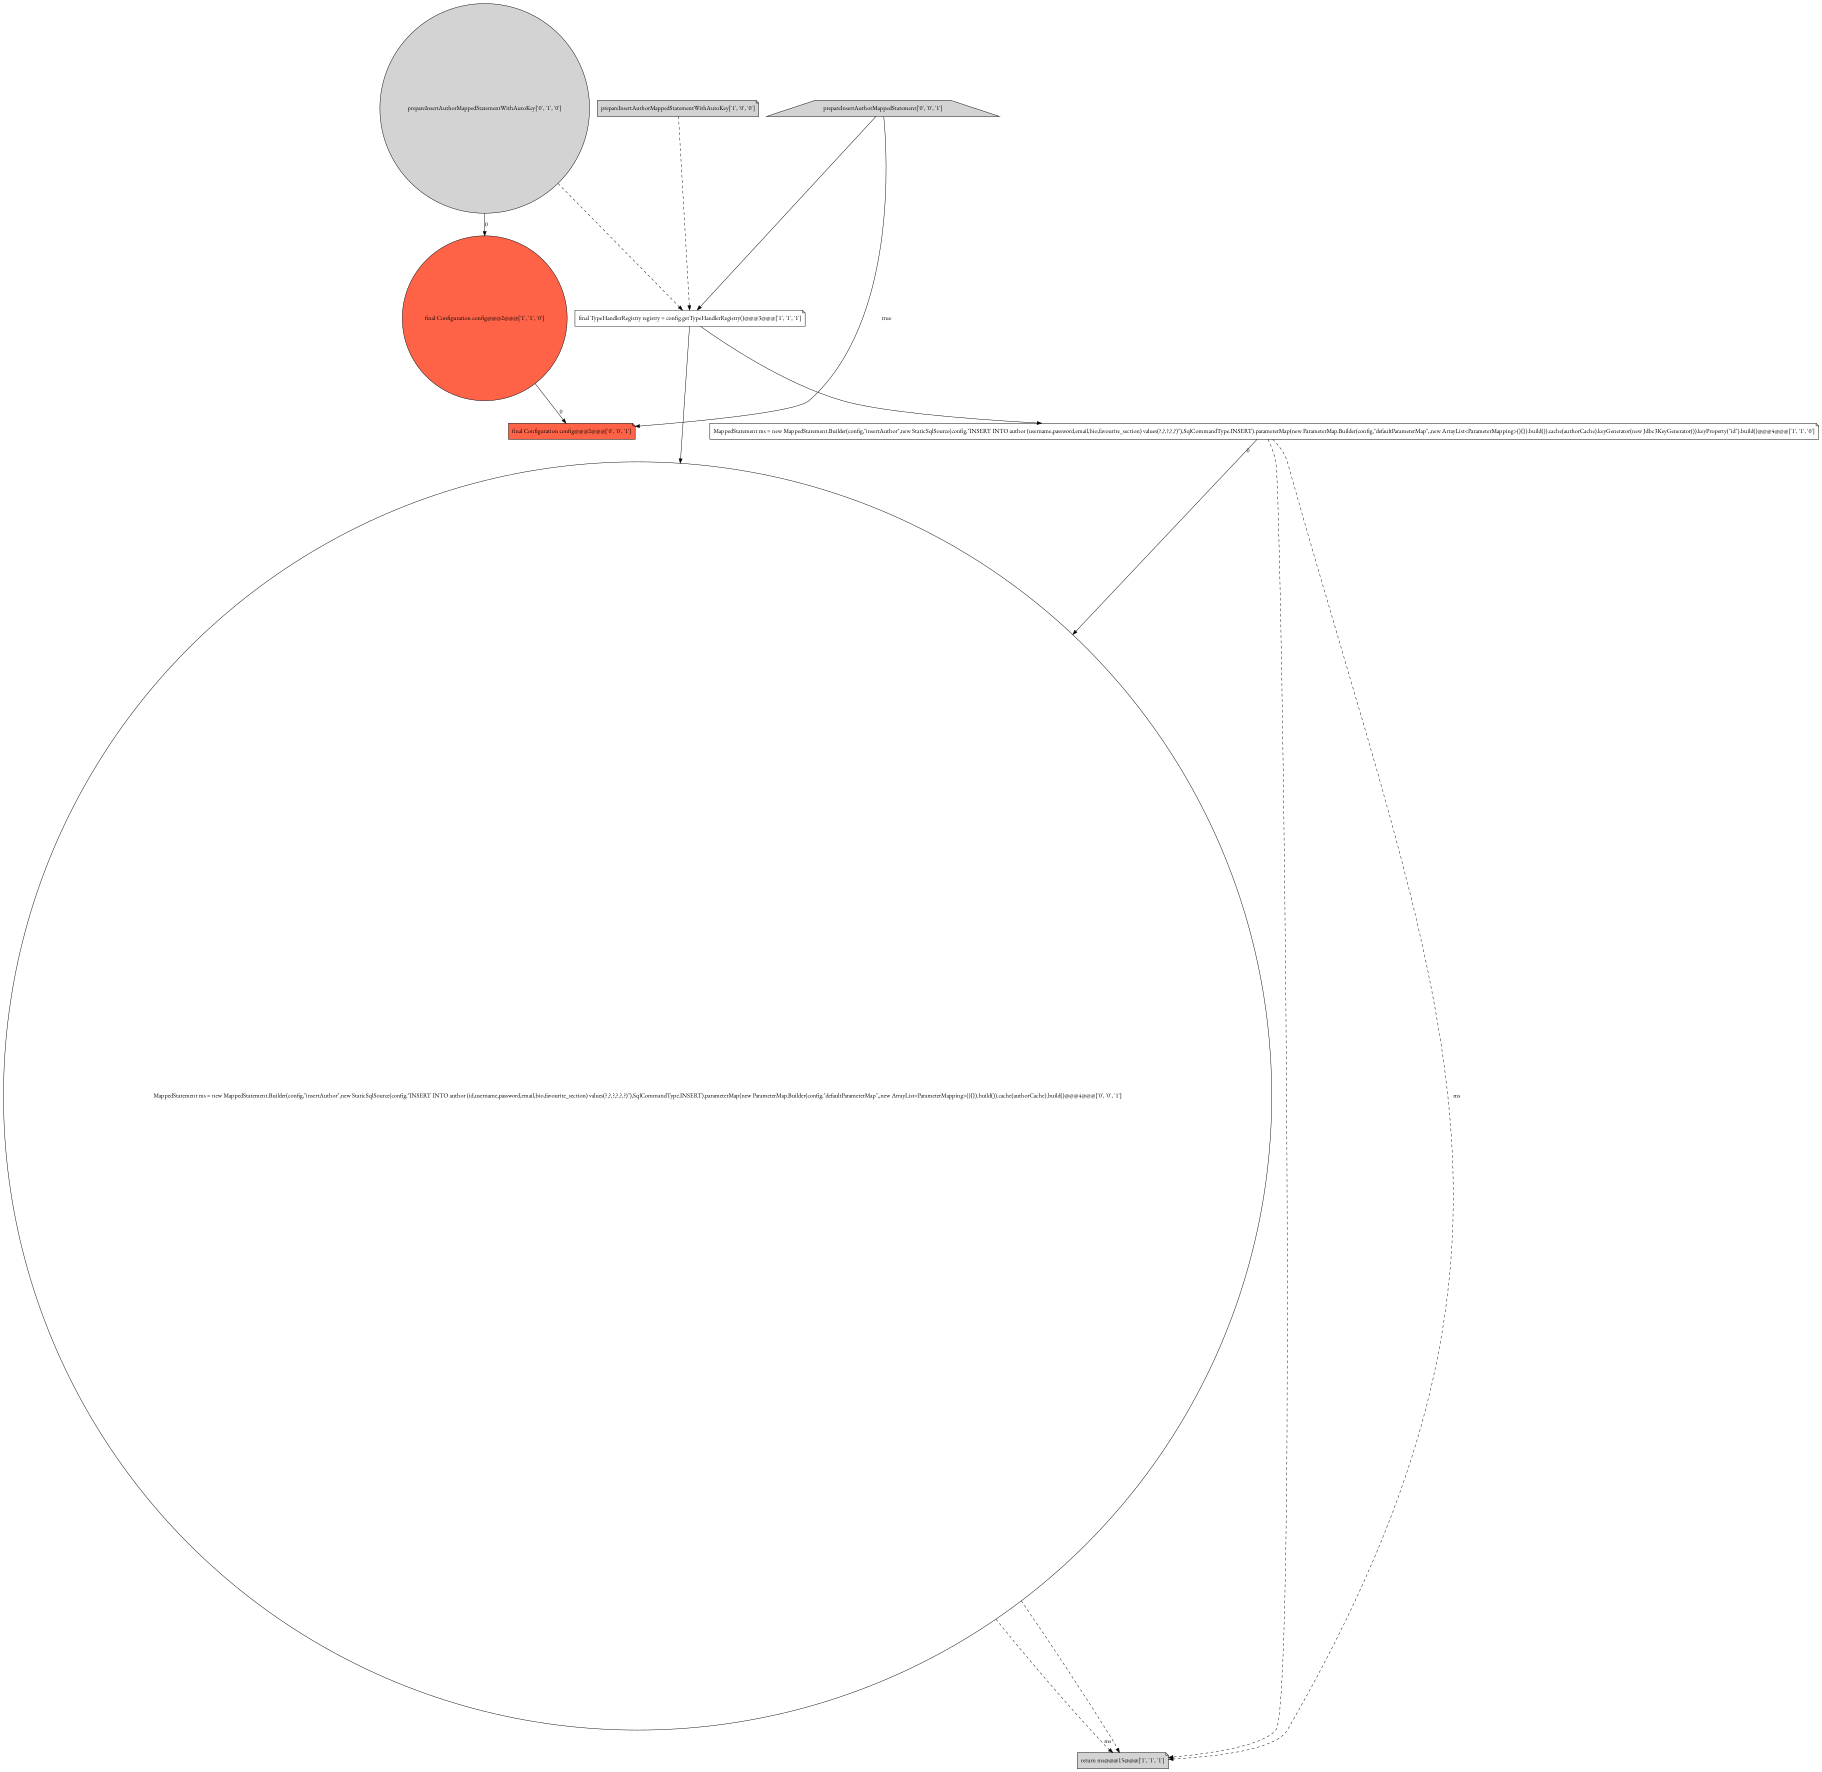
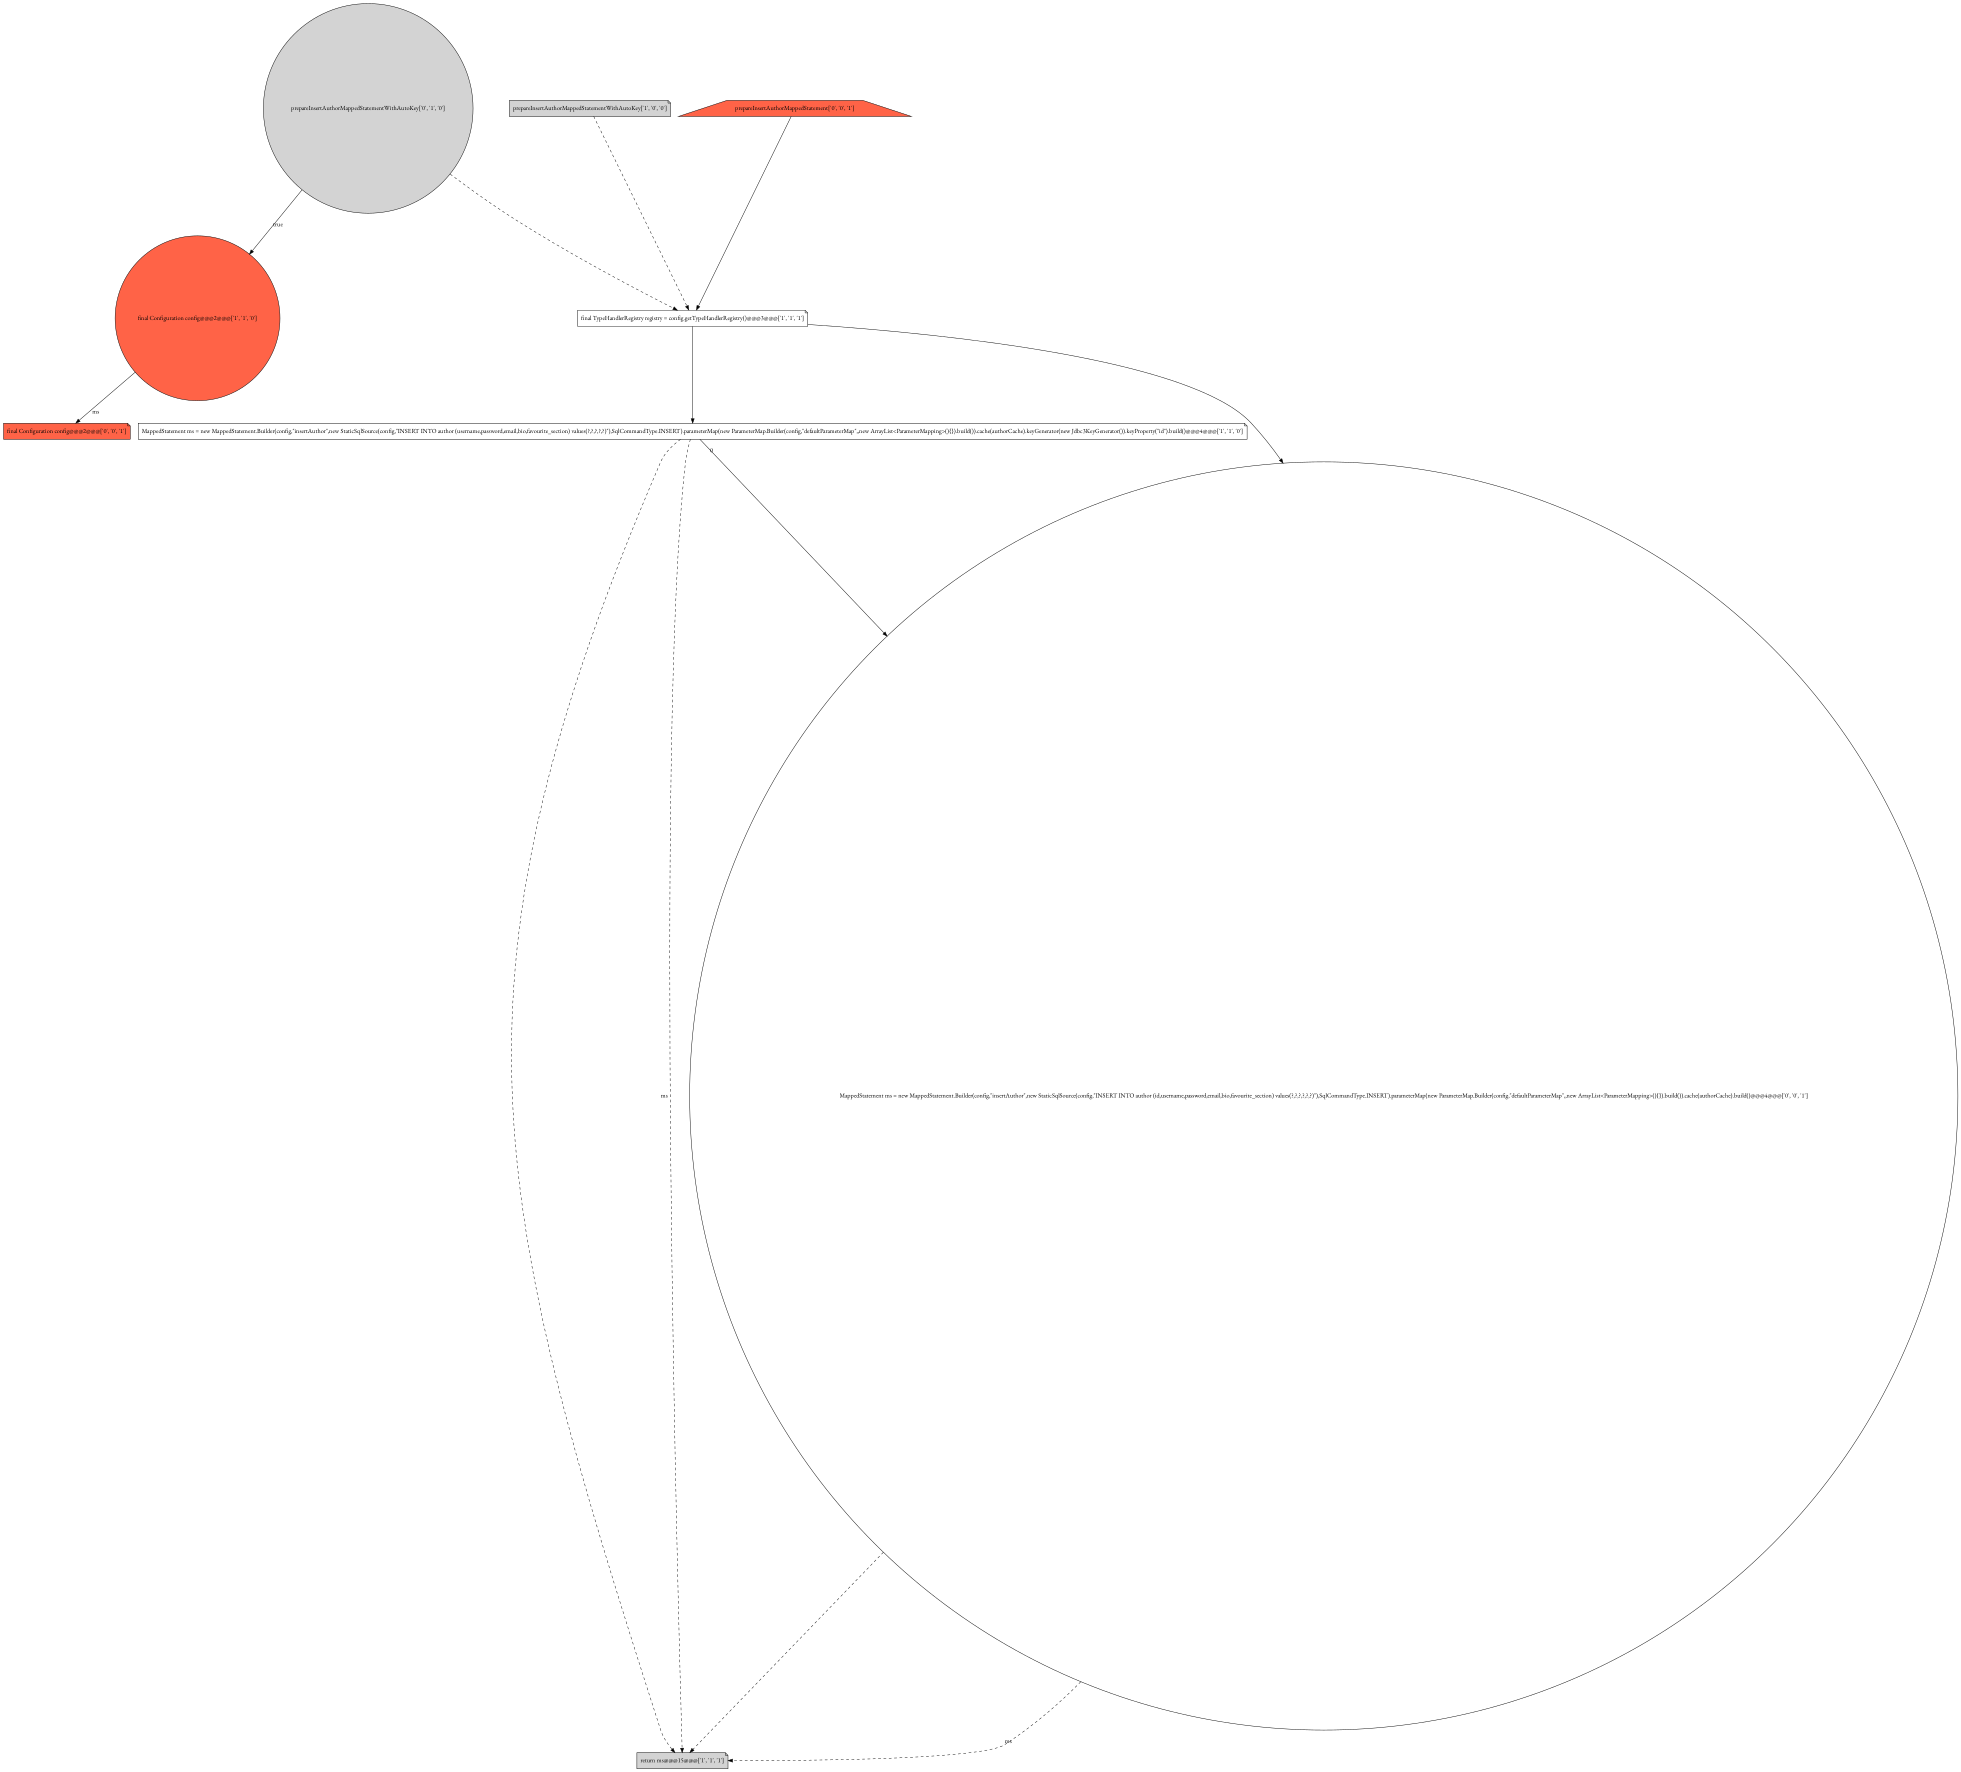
  digraph {
    fontname="EB Garamond"
    node [fillcolor=lightgray fontname="EB Garamond" shape=note style=filled]
    edge [fontname="EB Garamond" style=solid]
    n1 [fillcolor=white label="MappedStatement ms = new MappedStatement.Builder(config,\"insertAuthor\",new StaticSqlSource(config,\"INSERT INTO author (username,password,email,bio,favourite_section) values(?,?,?,?,?)\"),SqlCommandType.INSERT).parameterMap(new ParameterMap.Builder(config,\"defaultParameterMap\",,new ArrayList<ParameterMapping>(){}).build()).cache(authorCache).keyGenerator(new Jdbc3KeyGenerator()).keyProperty(\"id\").build()@@@4@@@['1', '1', '0']"]
    n2 [label="return ms@@@15@@@['1', '1', '1']"]
    n3 [fillcolor=white label="MappedStatement ms = new MappedStatement.Builder(config,\"insertAuthor\",new StaticSqlSource(config,\"INSERT INTO author (id,username,password,email,bio,favourite_section) values(?,?,?,?,?,?)\"),SqlCommandType.INSERT).parameterMap(new ParameterMap.Builder(config,\"defaultParameterMap\",,new ArrayList<ParameterMapping>(){}).build()).cache(authorCache).build()@@@4@@@['0', '0', '1']" shape=circle]
-   n4 [label="prepareInsertAuthorMappedStatement['0', '0', '1']" shape=trapezium]
+   n4 [fillcolor=tomato label="prepareInsertAuthorMappedStatement['0', '0', '1']" shape=trapezium]
    n5 [fillcolor=white label="final TypeHandlerRegistry registry = config.getTypeHandlerRegistry()@@@3@@@['1', '1', '1']"]
    n6 [fillcolor=tomato label="final Configuration config@@@2@@@['0', '0', '1']"]
    n7 [label="prepareInsertAuthorMappedStatementWithAutoKey['0', '1', '0']" shape=circle]
    n8 [fillcolor=tomato label="final Configuration config@@@2@@@['1', '1', '0']" shape=circle]
    n9 [label="prepareInsertAuthorMappedStatementWithAutoKey['1', '0', '0']"]
    n1 -> n2 [style=dashed]
    n1 -> n2 [label=ms style=dashed]
    n1 -> n3 [label=0]
    n3 -> n2 [label=ms style=dashed]
    n3 -> n2 [style=dashed]
    n4 -> n5
-   n4 -> n6 [label=true]
    n5 -> n1
    n5 -> n3
    n7 -> n5 [style=dashed]
-   n7 -> n8 [label=0]
-   n8 -> n6 [label=0]
+   n7 -> n8 [label=true]
+   n8 -> n6 [label=ms]
    n9 -> n5 [style=dashed]
  }
